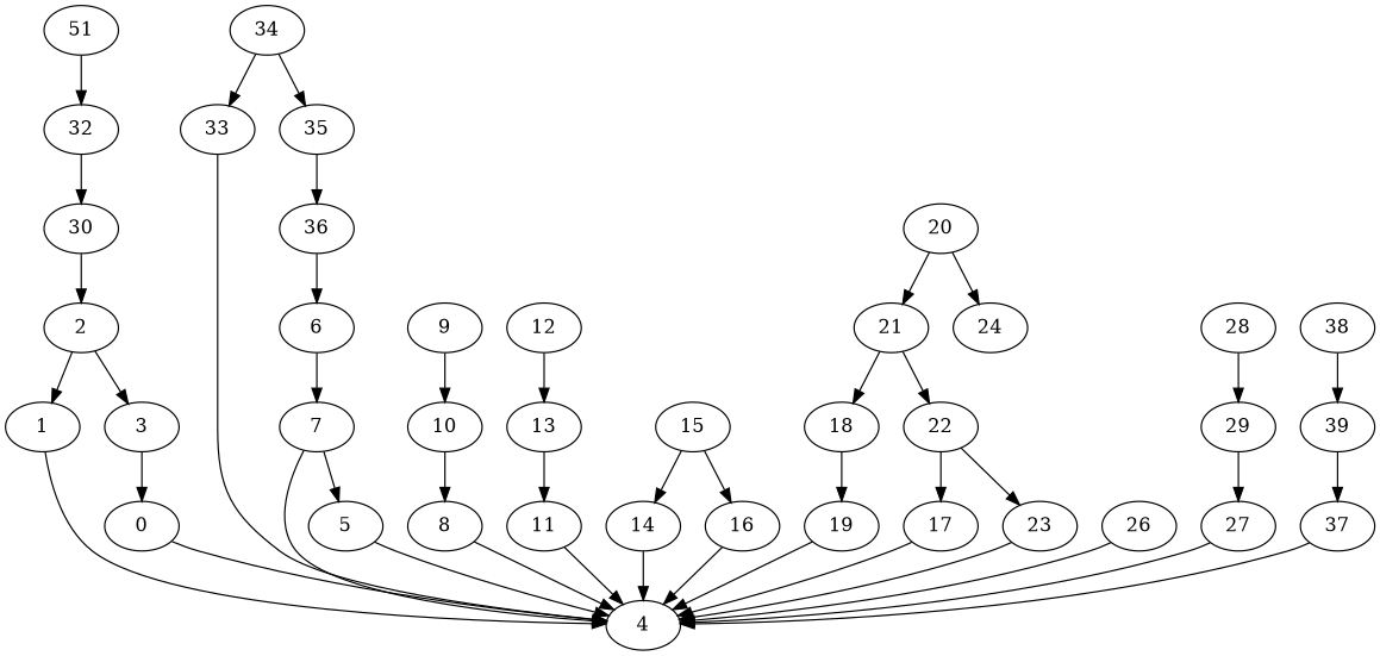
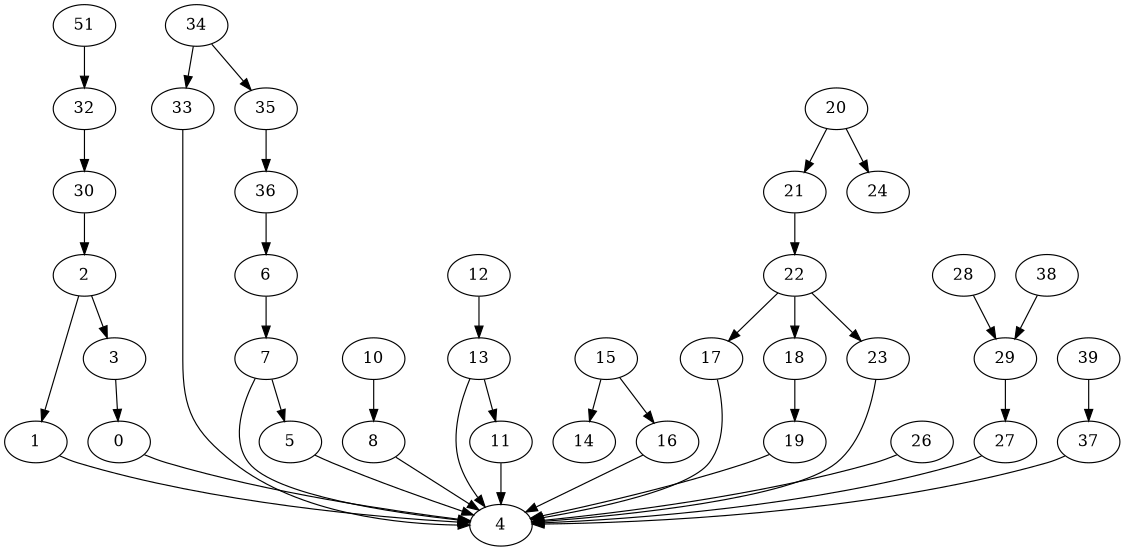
  strict digraph {
    node [exec=183]
    edge [comm=7]
    0 [exec=167]
    4 [exec=55]
    1 [exec=174]
    2 [exec=166]
    3 [exec=149]
    5 [exec=118]
    7 [exec=154]
    6
    8 [exec=186]
-   9 [exec=130]
    10 [exec=141]
    11 [exec=126]
    12 [exec=79]
    13 [exec=53]
    14
    15 [exec=184]
    16 [exec=142]
    17 [exec=66]
    18 [exec=98]
    19 [exec=54]
    20 [exec=85]
    21 [exec=137]
    24 [exec=80]
    22 [exec=148]
    23 [exec=196]
    26 [exec=139]
    27 [exec=198]
    28 [exec=94]
    29 [exec=95]
    30 [exec=177]
    n31 [exec=171 label=51]
    32 [exec=89]
    33 [exec=100]
    34 [exec=62]
    35 [exec=164]
    36 [exec=78]
    37 [exec=144]
    38 [exec=146]
    39 [exec=199]
    0 -> 4 [comm=17]
    1 -> 4
    2 -> 1 [comm=18]
    2 -> 3 [comm=10]
    3 -> 0 [comm=6]
    5 -> 4 [comm=9]
    7 -> 4 [comm=11]
    7 -> 5 [comm=13]
    6 -> 7 [comm=5]
    8 -> 4
-   9 -> 10 [comm=8]
    10 -> 8 [comm=19]
    11 -> 4 [comm=19]
    12 -> 13 [comm=14]
    13 -> 11
-   14 -> 4 [comm=9]
+   13 -> 4 [comm=9]
    15 -> 14
    15 -> 16 [comm=16]
    16 -> 4 [comm=15]
    17 -> 4 [comm=6]
    18 -> 19
    19 -> 4 [comm=9]
    20 -> 21 [comm=16]
    20 -> 24
-   21 -> 18 [comm=6]
+   22 -> 18 [comm=6]
    21 -> 22 [comm=12]
    22 -> 17 [comm=12]
    22 -> 23 [comm=15]
    23 -> 4 [comm=14]
    26 -> 4
    27 -> 4 [comm=8]
    28 -> 29 [comm=16]
    29 -> 27 [comm=18]
    30 -> 2 [comm=10]
    n31 -> 32 [comm=10]
    32 -> 30 [comm=13]
    33 -> 4 [comm=17]
    34 -> 33 [comm=18]
    34 -> 35 [comm=9]
    35 -> 36
    36 -> 6 [comm=8]
    37 -> 4 [comm=12]
-   38 -> 39
+   38 -> 29
    39 -> 37 [comm=14]
  }
